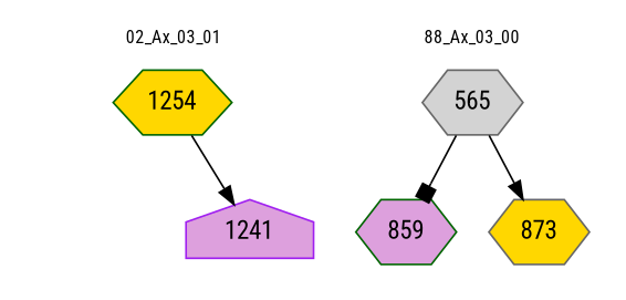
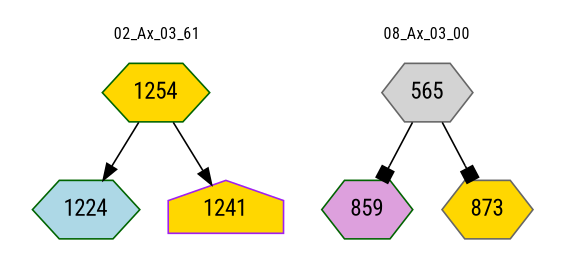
  digraph {
    fontname="Roboto Condensed"
    node [color=darkgreen fillcolor=gold fontname="Roboto Condensed" shape=hexagon style=filled]
    edge [arrowhead=normal color=black fontname="Roboto Condensed"]
    n1 [label=1254]
-   n3 [color=purple fillcolor=plum label=1241 shape=house]
+   n2 [fillcolor=lightblue label=1224]
+   n3 [color=purple label=1241 shape=house]
    n4 [color=gray40 fillcolor=lightgrey label=565]
    n5 [fillcolor=plum label=859]
    n6 [color=gray40 label=873]
    subgraph cluster_1 {
      color=white
      fontsize=10
-     label="02_Ax_03_01"
+     label="02_Ax_03_61"
      n1
+     n2
      n3
    }
    subgraph cluster_2 {
      color=white
      fontsize=10
-     label="88_Ax_03_00"
+     label="08_Ax_03_00"
      n4
      n5
      n6
    }
+   n1 -> n2
    n1 -> n3
    n4 -> n5 [arrowhead=box]
-   n4 -> n6
+   n4 -> n6 [arrowhead=box]
  }
